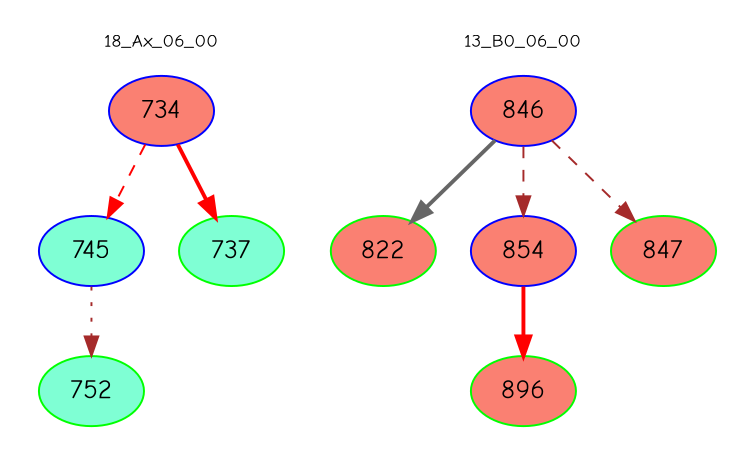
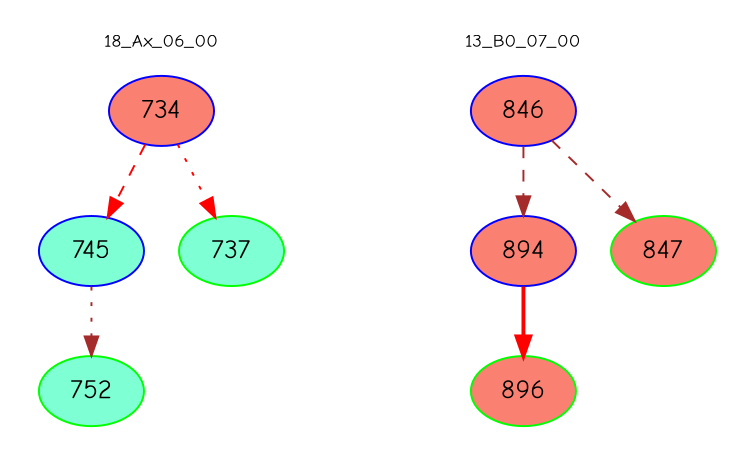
  digraph {
    fontname="Comic Neue"
    node [color=green fillcolor=salmon fontname="Comic Neue" style=filled]
    edge [color=red fontname="Comic Neue" style=dashed]
    n1 [color=blue label=734]
    n2 [color=blue fillcolor=aquamarine label=745]
    n3 [fillcolor=aquamarine label=737]
    n4 [fillcolor=aquamarine label=752]
    n5 [color=blue label=846]
-   n6 [label=822]
-   n7 [color=blue label=854]
+   n7 [color=blue label=894]
    n8 [label=847]
    n9 [label=896]
    subgraph cluster_1 {
      color=white
      fontsize=10
      label="18_Ax_06_00"
      n1
      n2
      n3
      n4
    }
    subgraph cluster_2 {
      color=white
      fontsize=10
-     label="13_B0_06_00"
+     label="13_B0_07_00"
      n5
-     n6
      n7
      n8
      n9
    }
    n1 -> n2
-   n1 -> n3 [style=bold]
+   n1 -> n3 [style=dotted]
    n2 -> n4 [color=brown style=dotted]
-   n5 -> n6 [color=gray40 style=bold]
    n5 -> n7 [color=brown]
    n5 -> n8 [color=brown]
    n7 -> n9 [style=bold]
  }
